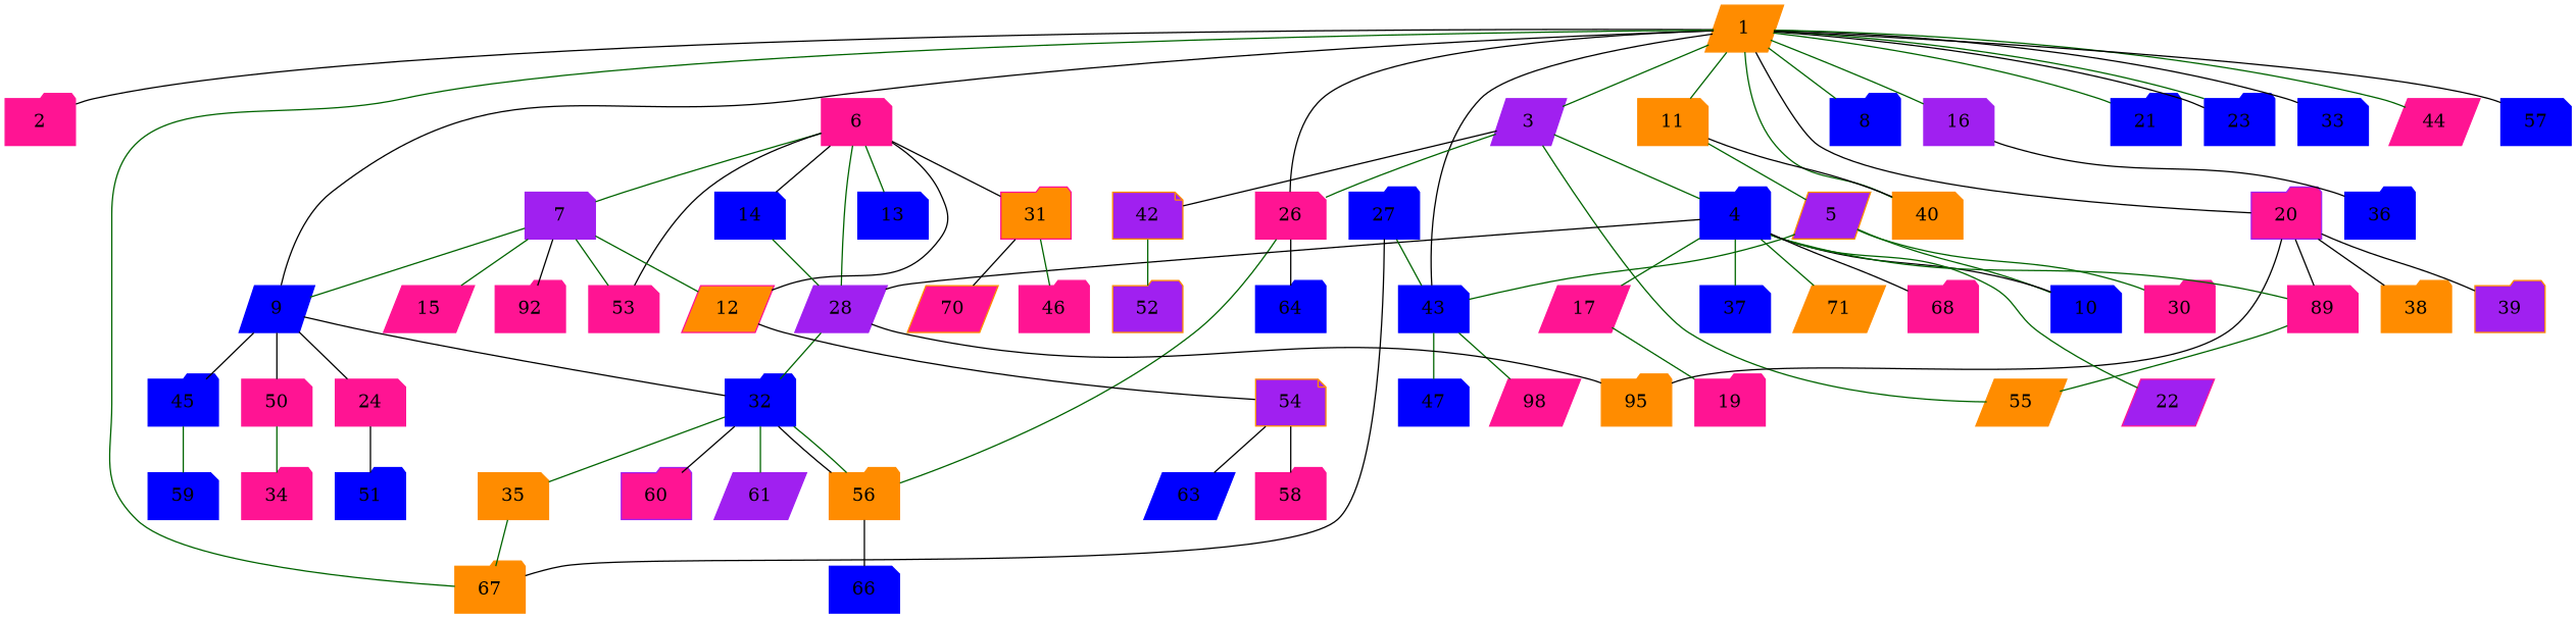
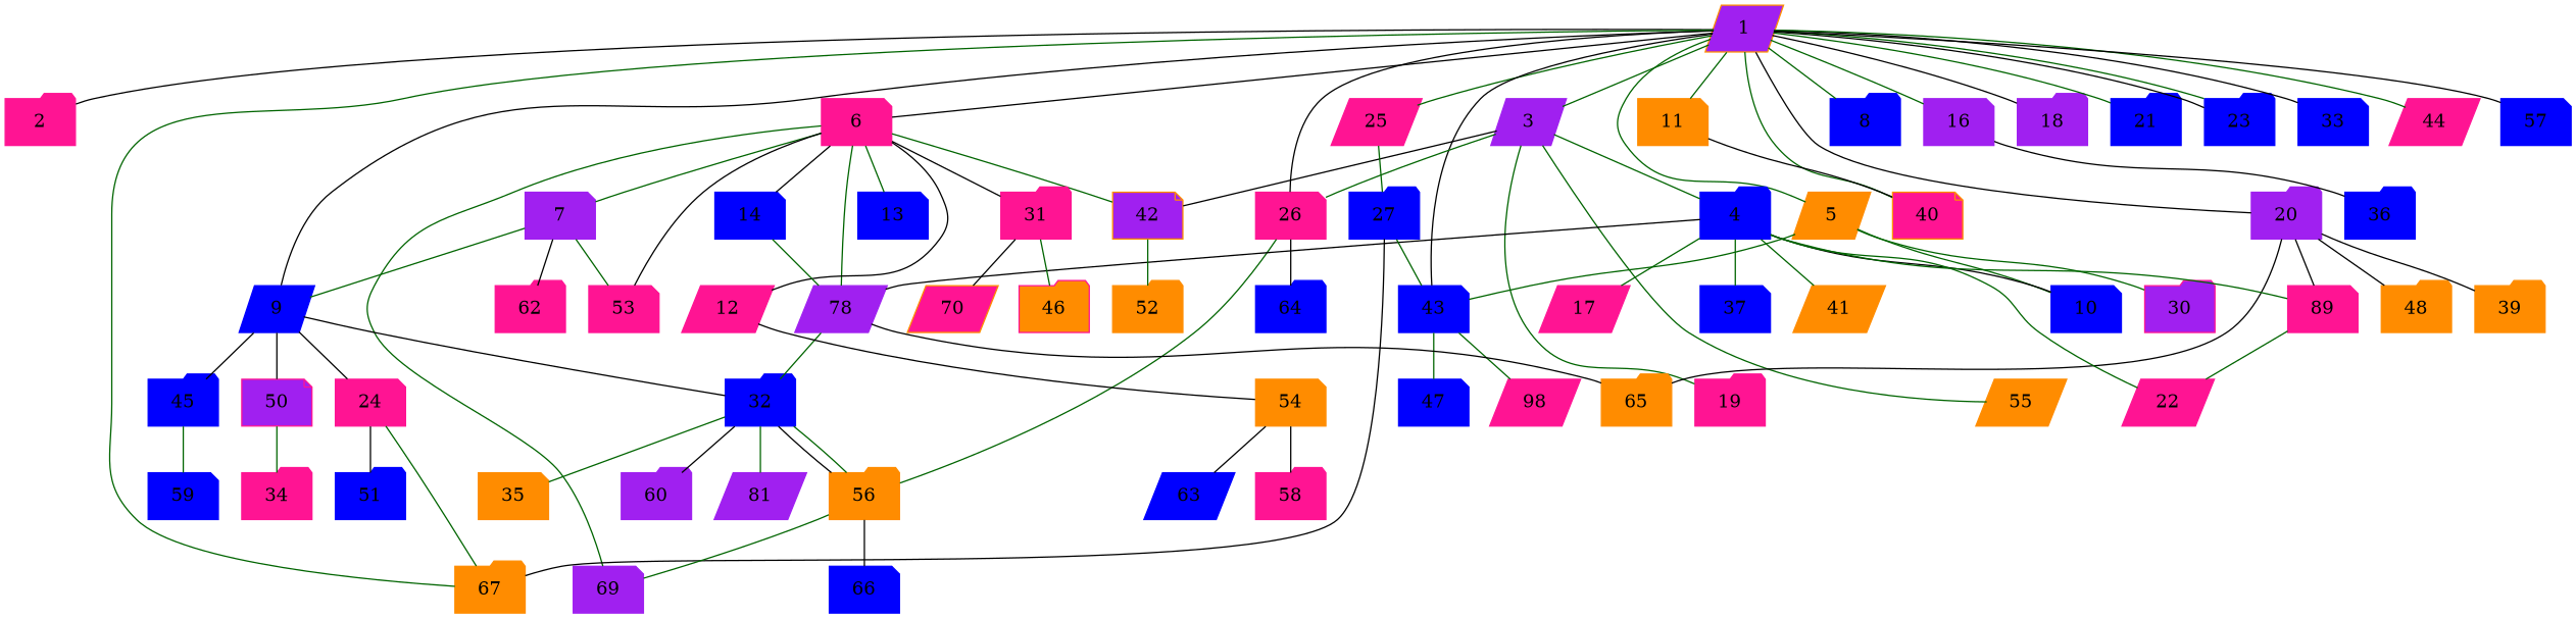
  graph {
    node [color=deeppink shape=folder style=filled]
    edge [color=darkgreen]
-   1 [color=darkorange shape=parallelogram]
+   1 [color=darkorange shape=parallelogram fillcolor=purple]
    2
    3 [color=purple shape=parallelogram]
-   5 [color=darkorange shape=parallelogram fillcolor=purple]
+   5 [color=darkorange shape=parallelogram]
    6 [shape=note]
    8 [color=blue]
    9 [color=blue shape=parallelogram]
    11 [color=darkorange shape=note]
    16 [color=purple shape=note]
-   20 [color=purple fillcolor=deeppink]
+   18 [color=purple]
+   20 [color=purple]
    21 [color=blue]
    23 [color=blue]
+   25 [shape=parallelogram]
    26 [shape=note]
    33 [color=blue shape=note]
-   40 [color=darkorange shape=note]
+   40 [color=darkorange shape=note fillcolor=deeppink]
    43 [color=blue shape=note]
    44 [shape=parallelogram]
    57 [color=blue shape=note]
    67 [color=darkorange]
    4 [color=blue]
    19
    42 [color=darkorange fillcolor=purple shape=note]
    55 [color=darkorange shape=parallelogram]
    10 [color=blue shape=note]
-   30
-   28 [color=purple shape=parallelogram]
+   30 [fillcolor=purple]
+   28 [color=purple shape=parallelogram label=78]
    7 [color=purple shape=note]
-   12 [shape=parallelogram fillcolor=darkorange]
+   12 [shape=parallelogram]
    13 [color=blue shape=note]
    14 [color=blue shape=note]
-   31 [fillcolor=darkorange]
+   31
+   69 [color=purple shape=note]
    53 [shape=note]
    24 [shape=note]
    32 [color=blue]
    45 [color=blue]
-   50 [shape=note]
+   50 [shape=note fillcolor=purple]
    36 [color=blue]
    n41 [label=89 shape=note]
-   38 [color=darkorange]
-   39 [color=darkorange fillcolor=purple]
-   65 [color=darkorange label=95]
+   38 [color=darkorange label=48]
+   39 [color=darkorange]
+   65 [color=darkorange]
    27 [color=blue]
    56 [color=darkorange]
    64 [color=blue]
    47 [color=blue shape=note]
    n49 [label=98 shape=parallelogram]
    17 [shape=parallelogram]
-   22 [shape=parallelogram fillcolor=purple]
+   22 [shape=parallelogram]
    37 [color=blue shape=note]
-   41 [color=darkorange shape=parallelogram label=71]
-   68
-   52 [color=darkorange fillcolor=purple]
-   15 [shape=parallelogram]
-   62 [label=92]
-   54 [color=darkorange shape=note fillcolor=purple]
-   46
+   41 [color=darkorange shape=parallelogram]
+   52 [color=darkorange]
+   62
+   54 [color=darkorange shape=note]
+   46 [fillcolor=darkorange]
    70 [color=darkorange fillcolor=deeppink shape=parallelogram]
    51 [color=blue]
    35 [color=darkorange shape=note]
-   60 [color=purple fillcolor=deeppink]
-   61 [color=purple shape=parallelogram]
+   60 [color=purple]
+   61 [color=purple shape=parallelogram label=81]
    59 [color=blue shape=note]
    34
    63 [color=blue shape=parallelogram]
    58
    66 [color=blue shape=note]
    1 -- 2 [color=black]
    1 -- 3
-   11 -- 5
+   1 -- 5
+   1 -- 6 [color=black]
    1 -- 8
    1 -- 9 [color=black]
    1 -- 11
    1 -- 16
+   1 -- 18 [color=black]
    1 -- 20 [color=black]
    1 -- 21
    1 -- 23 [color=black]
    1 -- 23
+   1 -- 25
    1 -- 26 [color=black]
    1 -- 33 [color=black]
    1 -- 40
    1 -- 43 [color=black]
    1 -- 44
    1 -- 57 [color=black]
    1 -- 67
    3 -- 26
    3 -- 4
-   17 -- 19
+   3 -- 19
    3 -- 42 [color=black]
    3 -- 55
    5 -- 43
    5 -- 10
    5 -- 30
+   6 -- 42
    6 -- 28
    6 -- 7
    6 -- 12 [color=black]
    6 -- 13
    6 -- 14 [color=black]
    6 -- 31 [color=black]
+   6 -- 69
    6 -- 53 [color=black]
    9 -- 24 [color=black]
    9 -- 32 [color=black]
    9 -- 45 [color=black]
    9 -- 50 [color=black]
    11 -- 40 [color=black]
    16 -- 36 [color=black]
    20 -- n41 [color=black]
    20 -- 38 [color=black]
    20 -- 39 [color=black]
    20 -- 65 [color=black]
+   25 -- 27
    26 -- 56
    26 -- 64 [color=black]
    43 -- 47
    43 -- n49
    4 -- 10 [color=black]
    4 -- 28 [color=black]
    4 -- n41
    4 -- 17
    4 -- 22
    4 -- 37
    4 -- 41
-   4 -- 68 [color=black]
    42 -- 52
    28 -- 32
    28 -- 65 [color=black]
    7 -- 9
-   7 -- 12
    7 -- 53
-   7 -- 15
    7 -- 62 [color=black]
    12 -- 54 [color=black]
    14 -- 28
    31 -- 46
    31 -- 70 [color=black]
-   35 -- 67
+   24 -- 67
    24 -- 51 [color=black]
    32 -- 56 [color=black]
    32 -- 56
    32 -- 35
    32 -- 60 [color=black]
    32 -- 61
    45 -- 59
    50 -- 34
-   n41 -- 55
+   n41 -- 22
    27 -- 43
    27 -- 67 [color=black]
+   56 -- 69
    56 -- 66 [color=black]
    54 -- 63 [color=black]
    54 -- 58 [color=black]
  }
